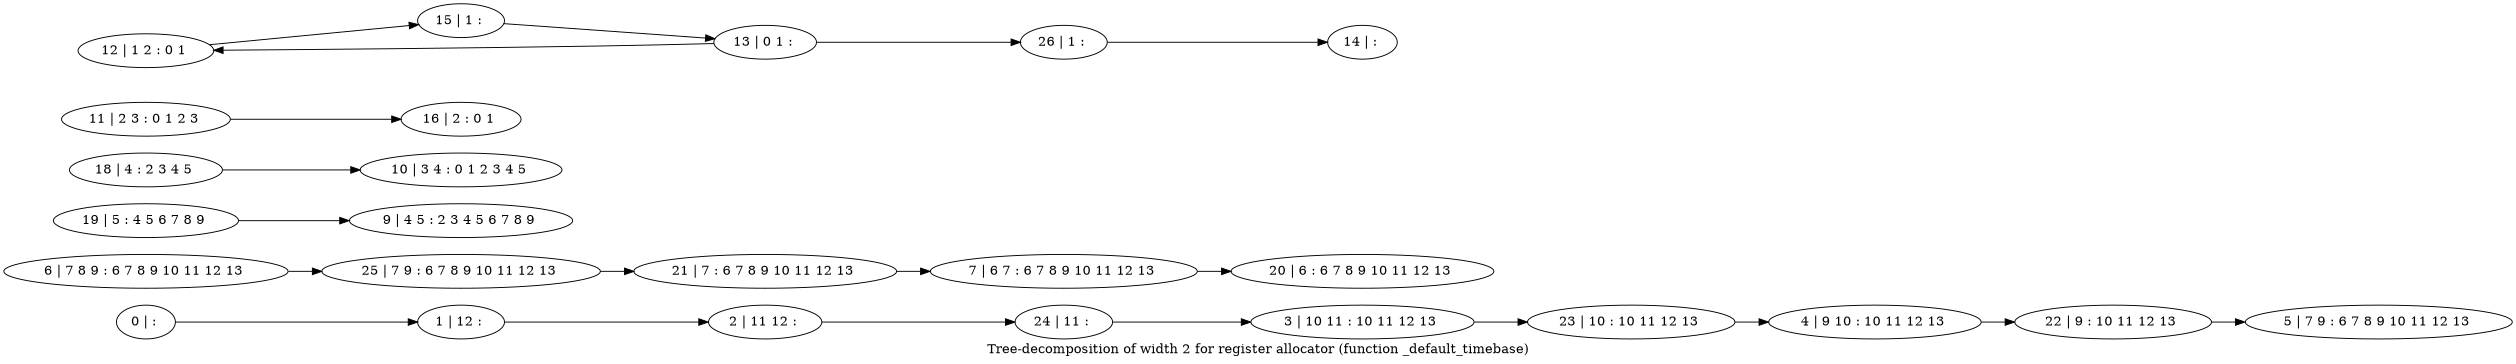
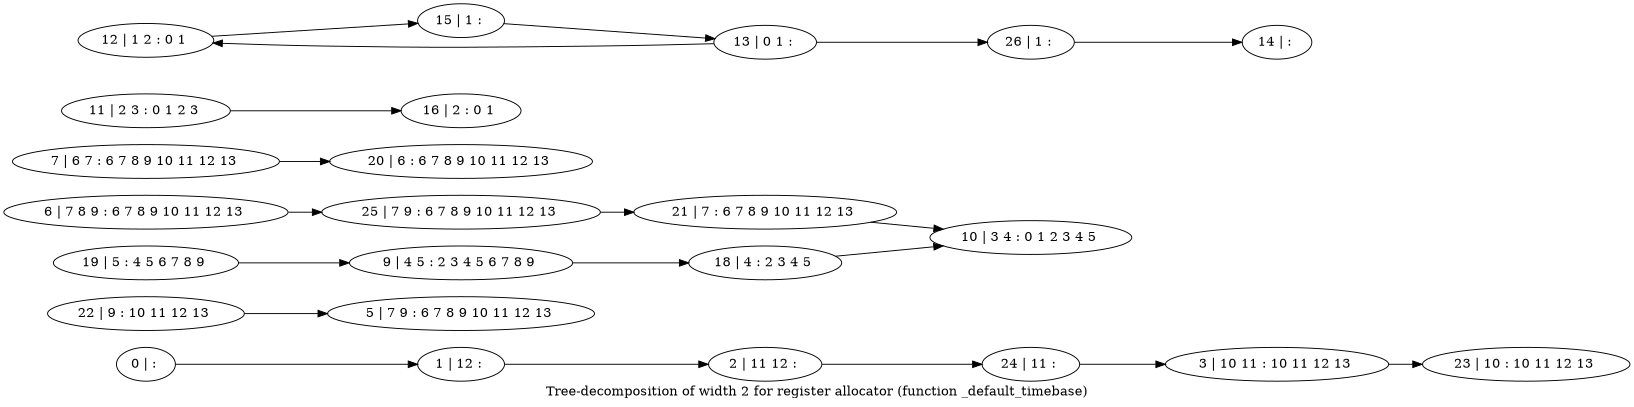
  digraph {
    label="Tree-decomposition of width 2 for register allocator (function _default_timebase)"
    rankdir=LR
    n1 [label="0 | : "]
    n2 [label="1 | 12 : "]
    n3 [label="2 | 11 12 : "]
    n4 [label="24 | 11 : "]
    n5 [label="3 | 10 11 : 10 11 12 13 "]
    n6 [label="23 | 10 : 10 11 12 13 "]
-   n7 [label="4 | 9 10 : 10 11 12 13 "]
    n8 [label="22 | 9 : 10 11 12 13 "]
    n9 [label="5 | 7 9 : 6 7 8 9 10 11 12 13 "]
    n10 [label="6 | 7 8 9 : 6 7 8 9 10 11 12 13 "]
    n11 [label="25 | 7 9 : 6 7 8 9 10 11 12 13 "]
    n12 [label="21 | 7 : 6 7 8 9 10 11 12 13 "]
    n13 [label="7 | 6 7 : 6 7 8 9 10 11 12 13 "]
    n14 [label="20 | 6 : 6 7 8 9 10 11 12 13 "]
    n15 [label="19 | 5 : 4 5 6 7 8 9 "]
    n16 [label="9 | 4 5 : 2 3 4 5 6 7 8 9 "]
    n17 [label="18 | 4 : 2 3 4 5 "]
    n18 [label="10 | 3 4 : 0 1 2 3 4 5 "]
    n19 [label="11 | 2 3 : 0 1 2 3 "]
    n20 [label="16 | 2 : 0 1 "]
    n21 [label="12 | 1 2 : 0 1 "]
    n22 [label="15 | 1 : "]
    n23 [label="13 | 0 1 : "]
    n24 [label="26 | 1 : "]
    n25 [label="14 | : "]
    n1 -> n2
    n2 -> n3
    n3 -> n4
    n4 -> n5
    n5 -> n6
-   n6 -> n7
-   n7 -> n8
    n8 -> n9
    n10 -> n11
    n11 -> n12
-   n12 -> n13
+   n12 -> n18
    n13 -> n14
    n15 -> n16
+   n16 -> n17
    n17 -> n18
    n19 -> n20
    n21 -> n22
    n22 -> n23
    n23 -> n21
    n23 -> n24
    n24 -> n25
  }
